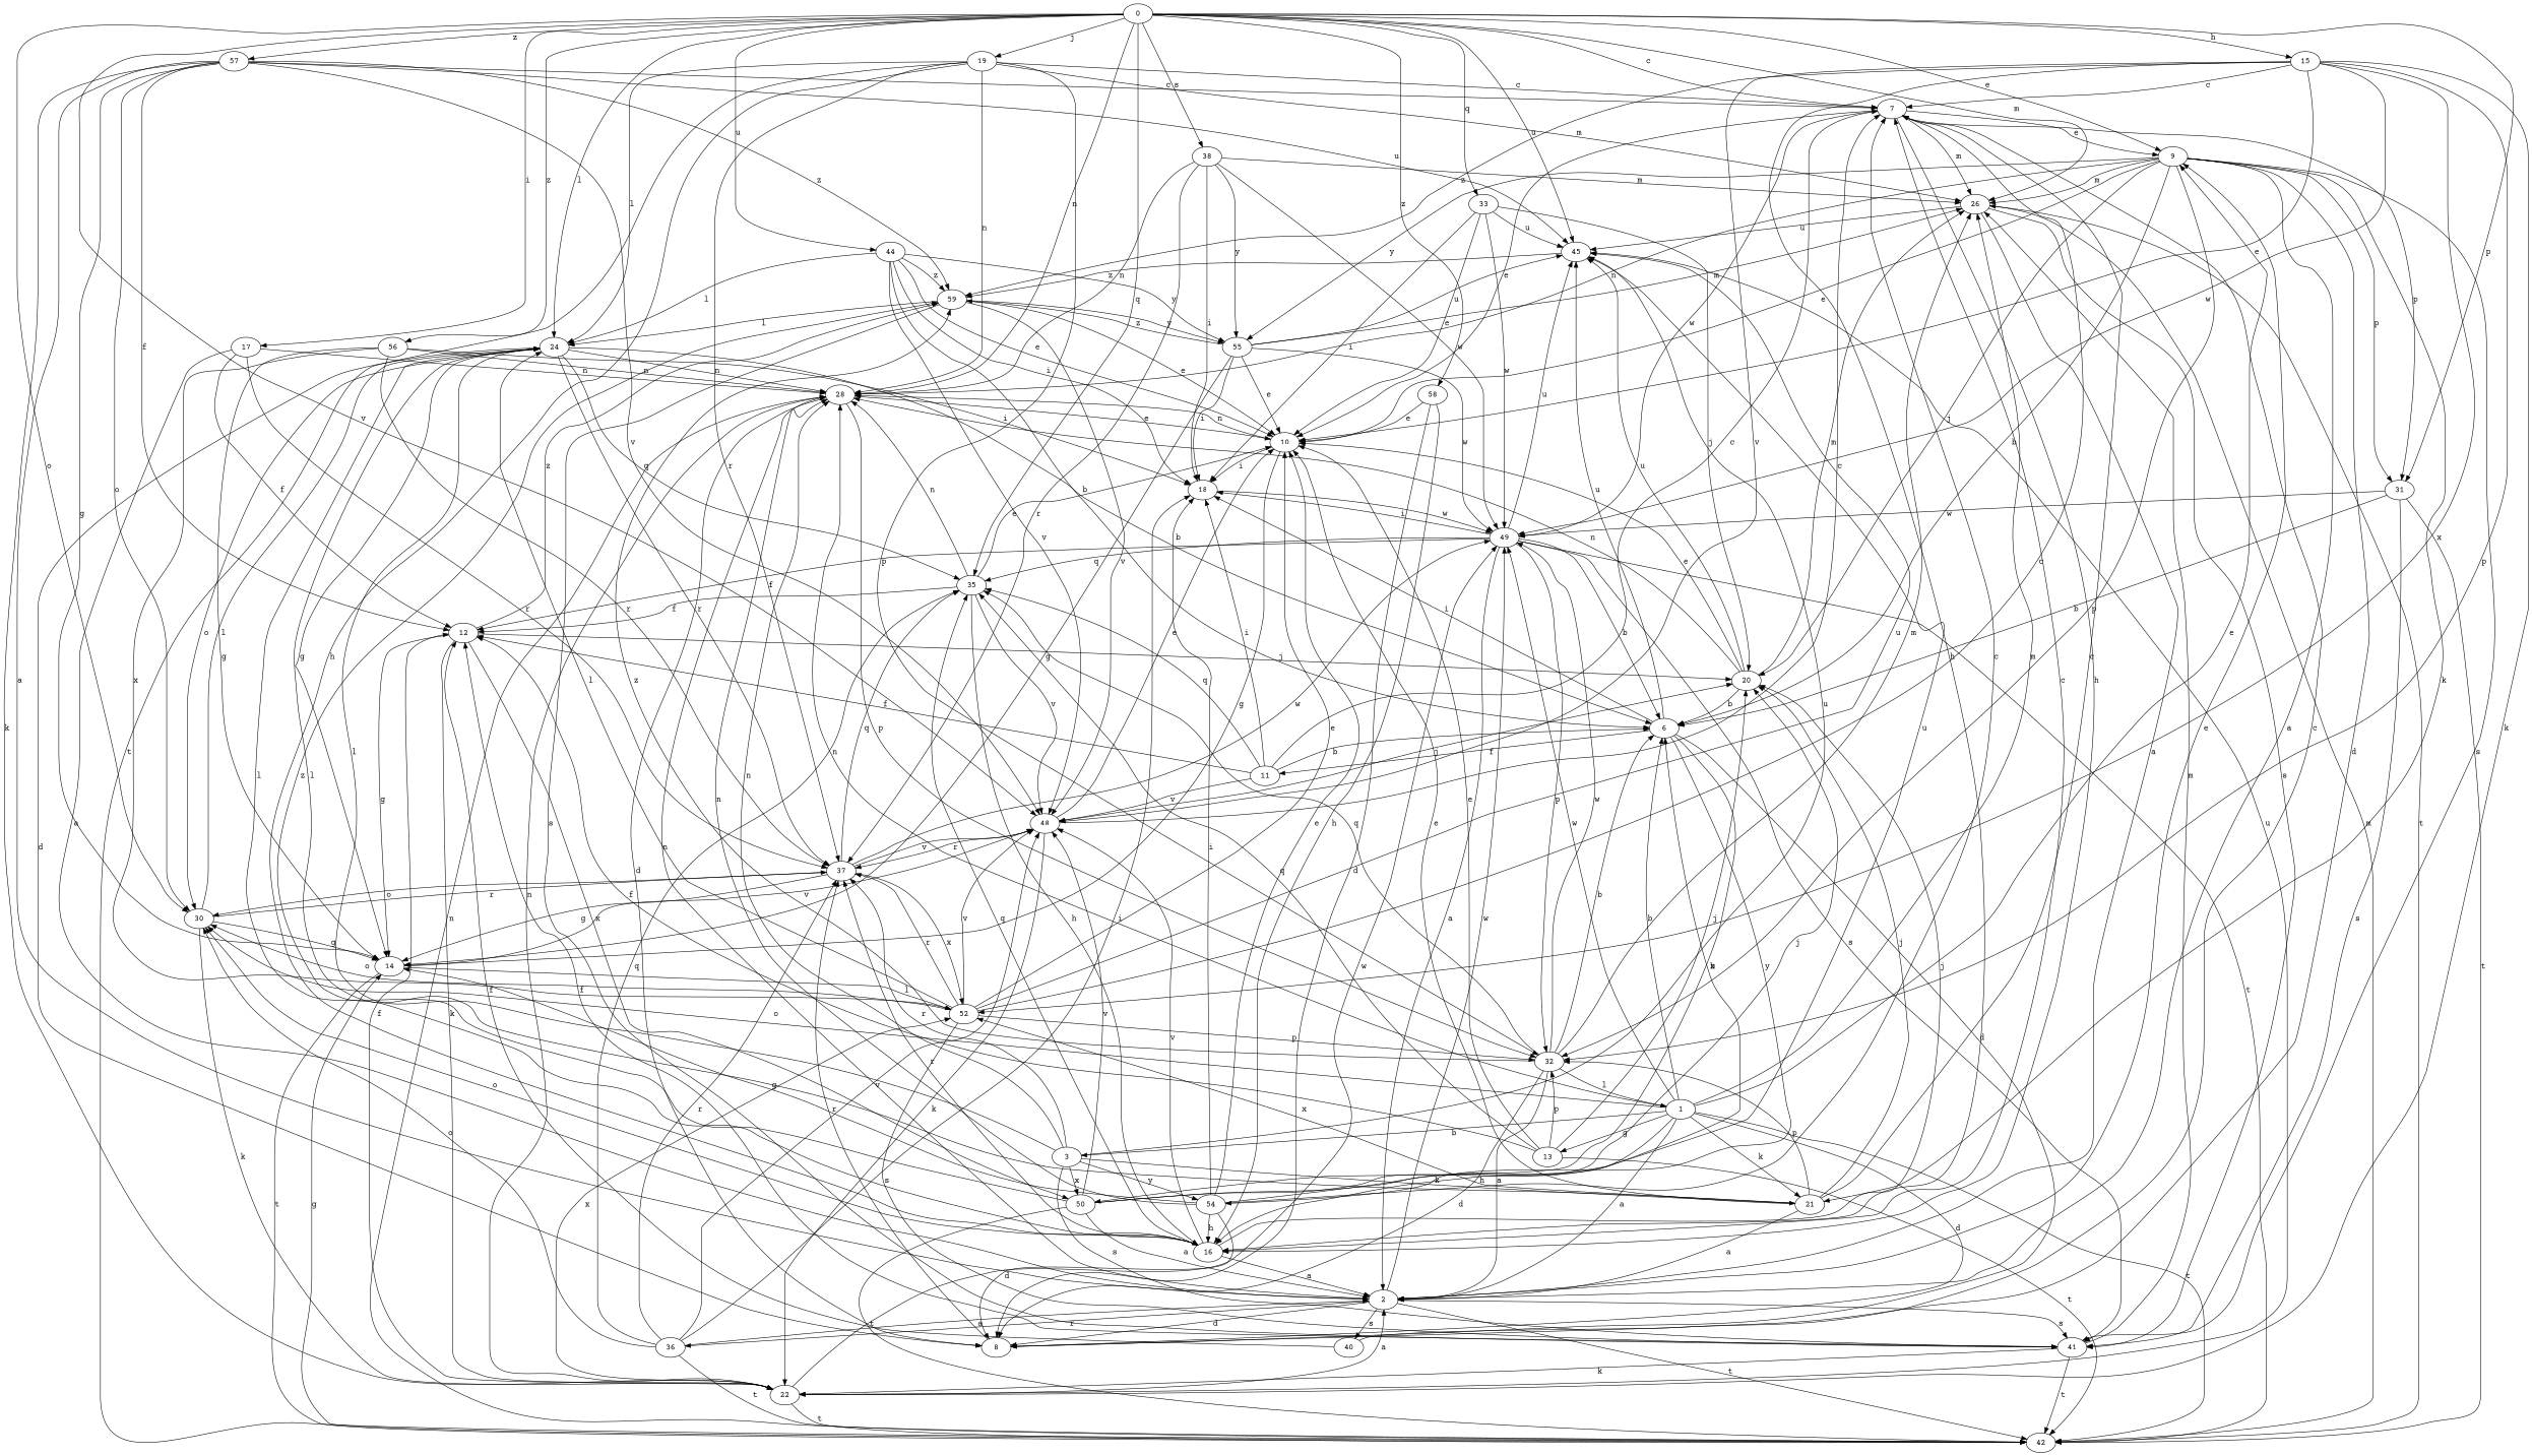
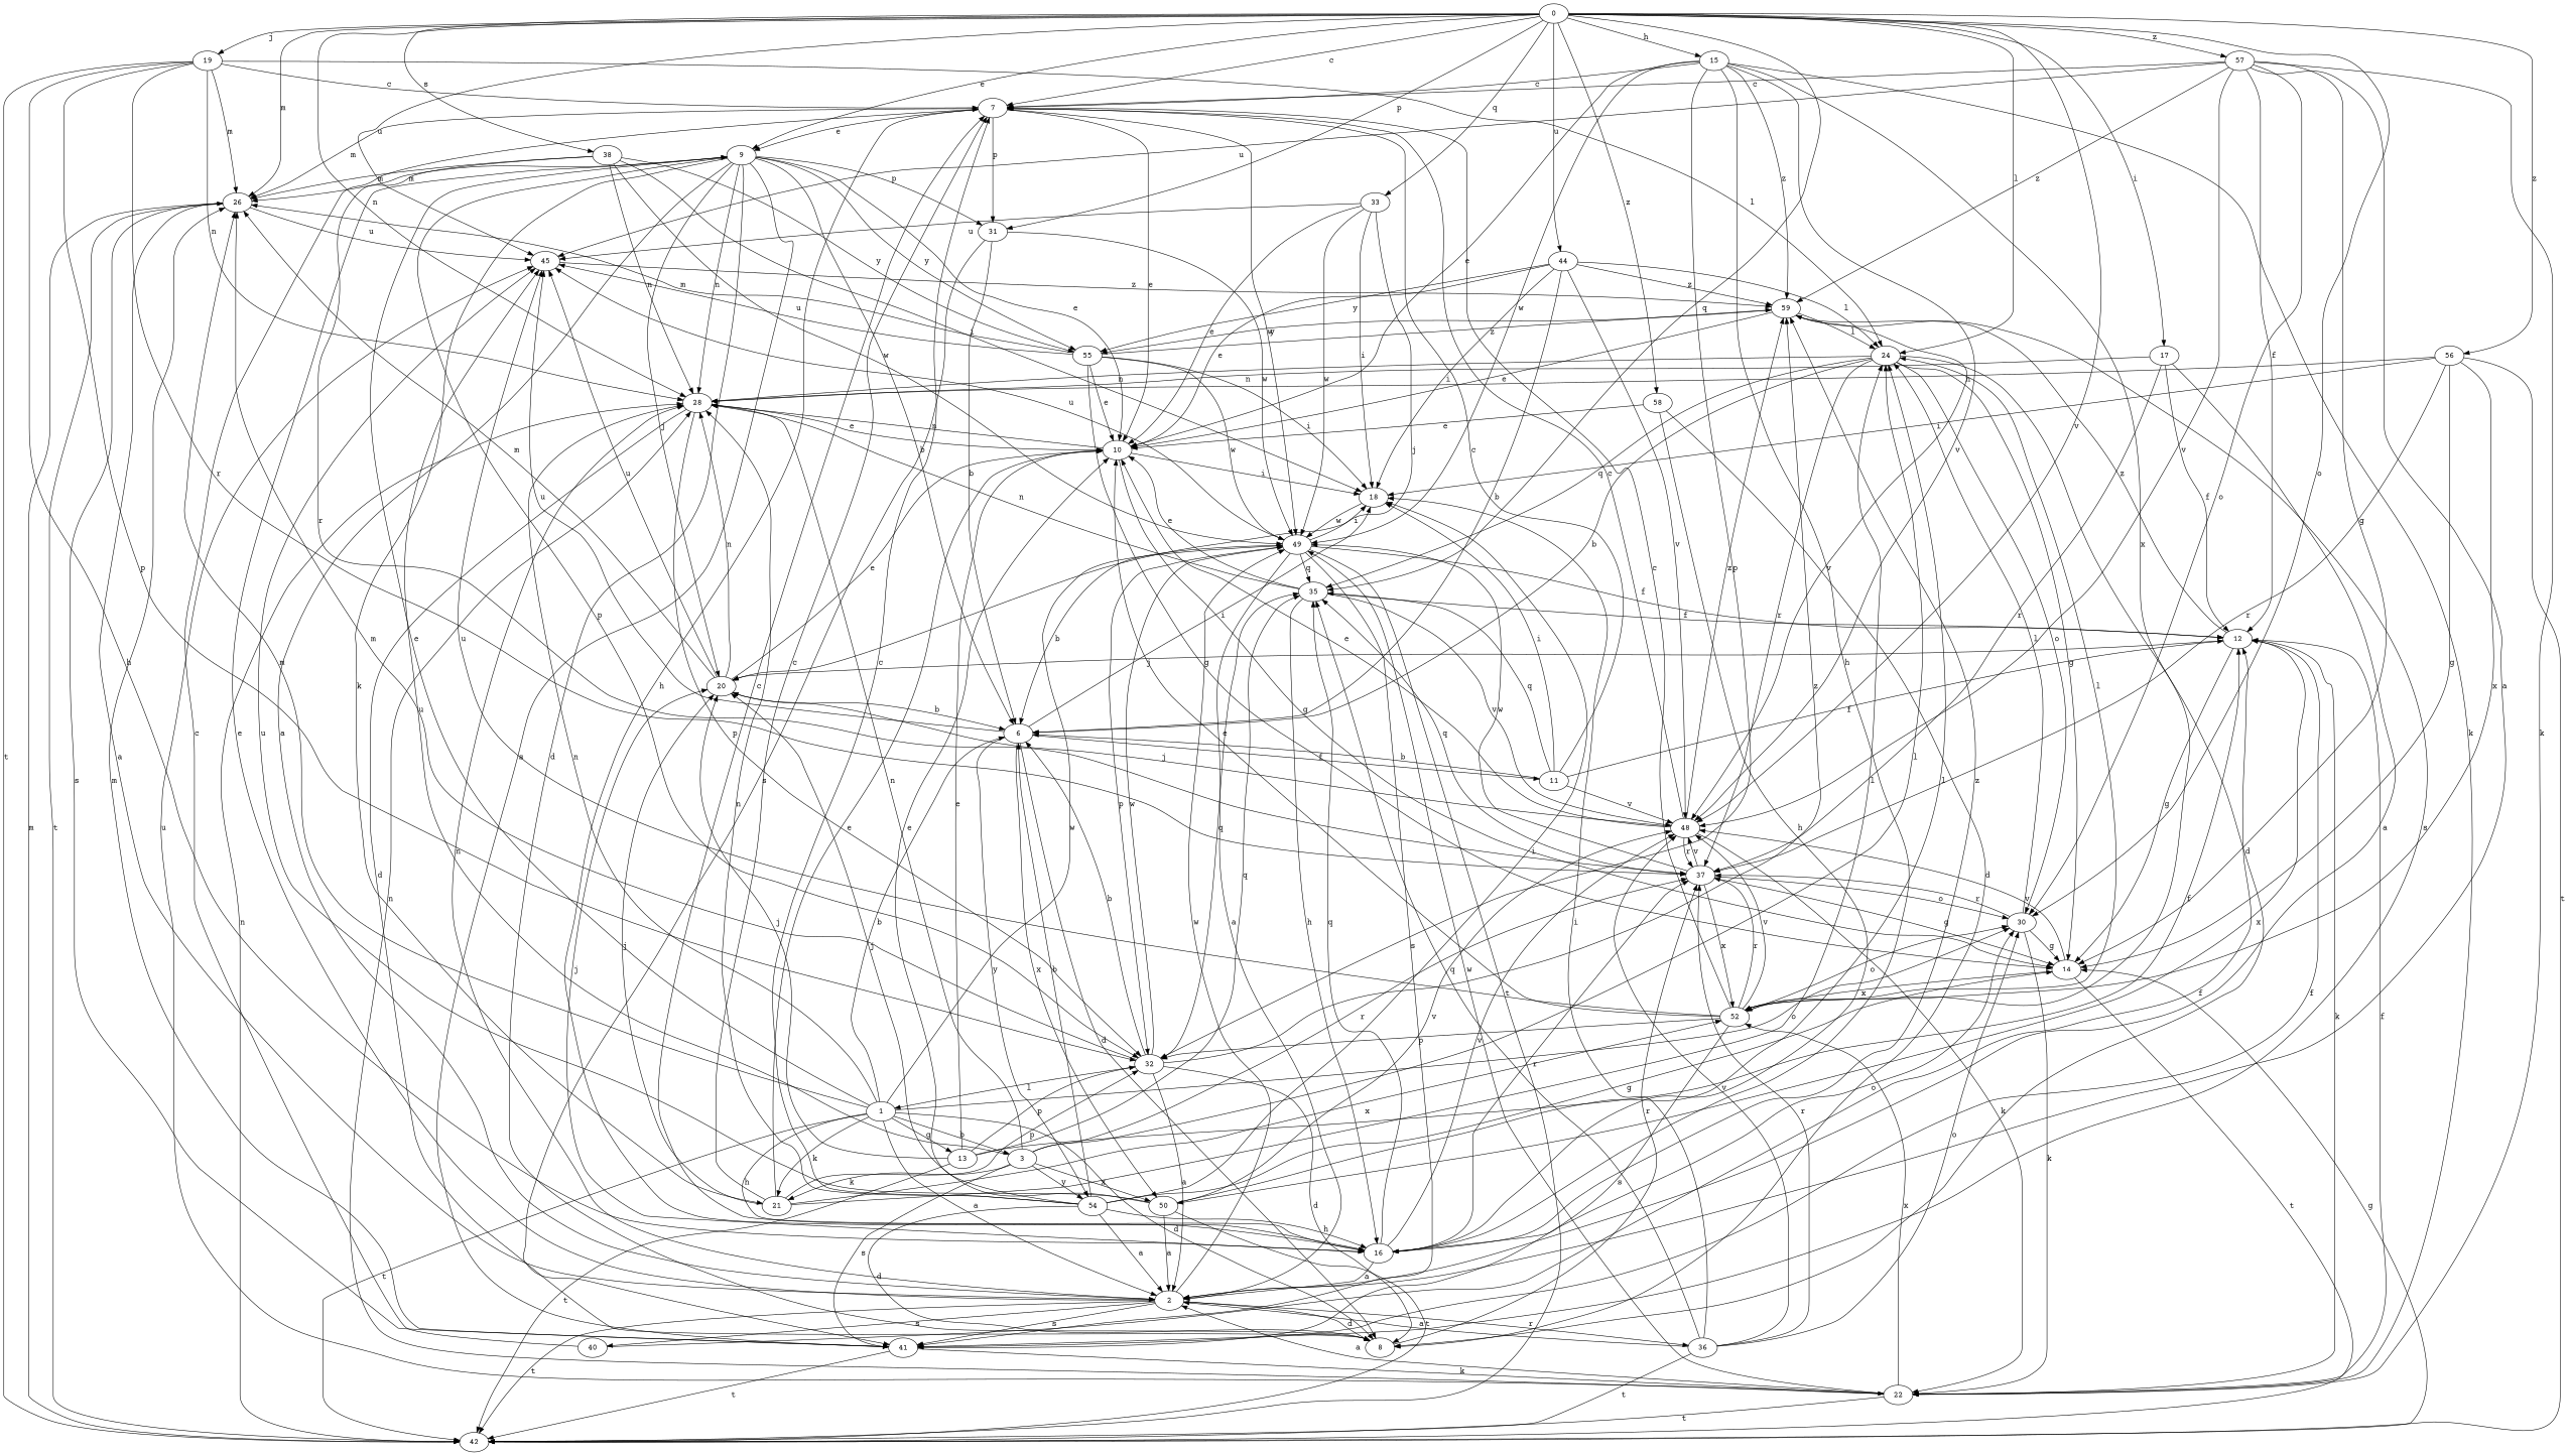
  strict digraph {
    fontname="Courier Prime"
    node [fontname="Courier Prime"]
    edge [fontname="Courier Prime"]
    0
    7
    9
    15
    17
    19
    24
    26
    28
    30
    31
    33
    35
    38
    44
    45
    48
    56
    57
    58
    16
    49
    10
    2
    n25 [label=6]
    8
    21
    41
    20
    32
    55
    22
    59
    52
    37
    12
    42
    14
    18
    1
    3
    13
    36
    40
    50
    54
    11
    0 -> 7 [label=c]
    0 -> 9 [label=e]
    0 -> 15 [label=h]
    0 -> 17 [label=i]
    0 -> 19 [label=j]
    0 -> 24 [label=l]
    0 -> 26 [label=m]
    0 -> 28 [label=n]
    0 -> 30 [label=o]
    0 -> 31 [label=p]
    0 -> 33 [label=q]
    0 -> 35 [label=q]
    0 -> 38 [label=s]
    0 -> 44 [label=u]
    0 -> 45 [label=u]
    0 -> 48 [label=v]
    0 -> 56 [label=z]
    0 -> 57 [label=z]
    0 -> 58 [label=z]
    7 -> 9 [label=e]
    7 -> 26 [label=m]
    7 -> 31 [label=p]
    7 -> 16 [label=h]
    7 -> 49 [label=w]
    7 -> 10 [label=e]
    9 -> 26 [label=m]
    9 -> 28 [label=n]
    9 -> 31 [label=p]
    9 -> 10 [label=e]
    9 -> 2 [label=a]
    9 -> n25 [label=b]
    9 -> 8 [label=d]
    9 -> 21 [label=k]
    9 -> 41 [label=s]
    9 -> 20 [label=j]
    9 -> 32 [label=p]
    9 -> 55 [label=y]
    15 -> 7 [label=c]
    15 -> 48 [label=v]
    15 -> 16 [label=h]
    15 -> 49 [label=w]
    15 -> 10 [label=e]
    15 -> 32 [label=p]
    15 -> 22 [label=k]
    15 -> 59 [label=z]
    15 -> 52 [label=x]
    17 -> 28 [label=n]
    17 -> 2 [label=a]
    17 -> 37 [label=r]
    17 -> 12 [label=f]
    19 -> 7 [label=c]
    19 -> 24 [label=l]
    19 -> 26 [label=m]
    19 -> 28 [label=n]
    19 -> 16 [label=h]
    19 -> 32 [label=p]
    19 -> 37 [label=r]
    19 -> 42 [label=t]
    24 -> 28 [label=n]
    24 -> 30 [label=o]
    24 -> 35 [label=q]
    24 -> n25 [label=b]
    24 -> 8 [label=d]
    24 -> 37 [label=r]
    24 -> 14 [label=g]
    26 -> 45 [label=u]
    26 -> 2 [label=a]
    26 -> 41 [label=s]
    26 -> 42 [label=t]
    28 -> 10 [label=e]
    28 -> 8 [label=d]
    28 -> 32 [label=p]
    30 -> 24 [label=l]
    30 -> 22 [label=k]
    30 -> 37 [label=r]
    30 -> 14 [label=g]
    31 -> 49 [label=w]
    31 -> n25 [label=b]
    31 -> 41 [label=s]
-   31 -> 42 [label=t]
+   56 -> 42 [label=t]
    33 -> 45 [label=u]
    33 -> 49 [label=w]
    33 -> 10 [label=e]
    33 -> 20 [label=j]
    33 -> 18 [label=i]
    35 -> 28 [label=n]
    35 -> 48 [label=v]
    35 -> 16 [label=h]
    35 -> 10 [label=e]
    35 -> 12 [label=f]
    38 -> 26 [label=m]
    38 -> 28 [label=n]
    38 -> 49 [label=w]
    38 -> 55 [label=y]
    38 -> 37 [label=r]
    38 -> 18 [label=i]
    44 -> 24 [label=l]
    44 -> 48 [label=v]
    44 -> 10 [label=e]
    44 -> n25 [label=b]
    44 -> 55 [label=y]
    44 -> 59 [label=z]
    44 -> 18 [label=i]
    45 -> 59 [label=z]
    48 -> 7 [label=c]
    48 -> 10 [label=e]
    48 -> 20 [label=j]
    48 -> 22 [label=k]
+   48 -> 59 [label=z]
    48 -> 37 [label=r]
    56 -> 28 [label=n]
    56 -> 52 [label=x]
    56 -> 37 [label=r]
    56 -> 14 [label=g]
    56 -> 18 [label=i]
    57 -> 7 [label=c]
    57 -> 30 [label=o]
    57 -> 45 [label=u]
    57 -> 48 [label=v]
    57 -> 2 [label=a]
    57 -> 22 [label=k]
    57 -> 59 [label=z]
    57 -> 12 [label=f]
    57 -> 14 [label=g]
    58 -> 16 [label=h]
    58 -> 10 [label=e]
    58 -> 8 [label=d]
    16 -> 7 [label=c]
    16 -> 30 [label=o]
    16 -> 35 [label=q]
    16 -> 48 [label=v]
    16 -> 2 [label=a]
    16 -> 20 [label=j]
    16 -> 59 [label=z]
    16 -> 37 [label=r]
    49 -> 35 [label=q]
    49 -> 45 [label=u]
    49 -> 2 [label=a]
    49 -> n25 [label=b]
    49 -> 41 [label=s]
    49 -> 32 [label=p]
    49 -> 12 [label=f]
    49 -> 42 [label=t]
    49 -> 18 [label=i]
    10 -> 28 [label=n]
    10 -> 14 [label=g]
    10 -> 18 [label=i]
    2 -> 9 [label=e]
    2 -> 28 [label=n]
    2 -> 49 [label=w]
    2 -> 8 [label=d]
    2 -> 41 [label=s]
    2 -> 42 [label=t]
    2 -> 36 [label=r]
    2 -> 40 [label=s]
    n25 -> 45 [label=u]
    n25 -> 8 [label=d]
    n25 -> 18 [label=i]
    n25 -> 50 [label=x]
    n25 -> 54 [label=y]
    n25 -> 11 [label=f]
    8 -> 37 [label=r]
    21 -> 7 [label=c]
    21 -> 24 [label=l]
    21 -> 10 [label=e]
    21 -> 20 [label=j]
    21 -> 32 [label=p]
    21 -> 52 [label=x]
    41 -> 26 [label=m]
    41 -> 22 [label=k]
    41 -> 12 [label=f]
    41 -> 42 [label=t]
    20 -> 26 [label=m]
    20 -> 28 [label=n]
    20 -> 45 [label=u]
    20 -> 10 [label=e]
    20 -> n25 [label=b]
    32 -> 26 [label=m]
    32 -> 35 [label=q]
    32 -> 49 [label=w]
    32 -> 2 [label=a]
    32 -> n25 [label=b]
    32 -> 8 [label=d]
    32 -> 59 [label=z]
    32 -> 1 [label=l]
    55 -> 26 [label=m]
    55 -> 45 [label=u]
    55 -> 49 [label=w]
    55 -> 10 [label=e]
    55 -> 59 [label=z]
    55 -> 14 [label=g]
    55 -> 18 [label=i]
    22 -> 28 [label=n]
    22 -> 45 [label=u]
    22 -> 49 [label=w]
    22 -> 2 [label=a]
    22 -> 52 [label=x]
    22 -> 12 [label=f]
    22 -> 42 [label=t]
    59 -> 24 [label=l]
    59 -> 48 [label=v]
    59 -> 10 [label=e]
    59 -> 41 [label=s]
    59 -> 55 [label=y]
    52 -> 7 [label=c]
    52 -> 24 [label=l]
    52 -> 30 [label=o]
    52 -> 45 [label=u]
    52 -> 48 [label=v]
    52 -> 10 [label=e]
    52 -> 41 [label=s]
    52 -> 32 [label=p]
    52 -> 37 [label=r]
    37 -> 30 [label=o]
    37 -> 35 [label=q]
    37 -> 48 [label=v]
    37 -> 49 [label=w]
    37 -> 52 [label=x]
    37 -> 14 [label=g]
    12 -> 20 [label=j]
    12 -> 22 [label=k]
    12 -> 59 [label=z]
    12 -> 14 [label=g]
    12 -> 50 [label=x]
    42 -> 26 [label=m]
    42 -> 28 [label=n]
    42 -> 14 [label=g]
    14 -> 48 [label=v]
-   14 -> 52 [label=l]
+   14 -> 52 [label=x]
    14 -> 42 [label=t]
    18 -> 49 [label=w]
    1 -> 9 [label=e]
    1 -> 26 [label=m]
    1 -> 28 [label=n]
    1 -> 30 [label=o]
    1 -> 16 [label=h]
    1 -> 49 [label=w]
    1 -> 2 [label=a]
    1 -> n25 [label=b]
    1 -> 8 [label=d]
    1 -> 21 [label=k]
    1 -> 42 [label=t]
    1 -> 3 [label=b]
    1 -> 13 [label=g]
    3 -> 24 [label=l]
    3 -> 28 [label=n]
    3 -> 45 [label=u]
    3 -> 21 [label=k]
    3 -> 41 [label=s]
    3 -> 37 [label=r]
    3 -> 50 [label=x]
    3 -> 54 [label=y]
    13 -> 35 [label=q]
    13 -> 10 [label=e]
    13 -> 20 [label=j]
    13 -> 32 [label=p]
    13 -> 12 [label=f]
    13 -> 42 [label=t]
    36 -> 30 [label=o]
    36 -> 35 [label=q]
    36 -> 48 [label=v]
    36 -> 2 [label=a]
    36 -> 37 [label=r]
    36 -> 42 [label=t]
    36 -> 18 [label=i]
    40 -> 7 [label=c]
    40 -> 12 [label=f]
    50 -> 24 [label=l]
    50 -> 45 [label=u]
    50 -> 48 [label=v]
    50 -> 2 [label=a]
    50 -> 20 [label=j]
    50 -> 42 [label=t]
    54 -> 7 [label=c]
    54 -> 28 [label=n]
    54 -> 16 [label=h]
    54 -> 10 [label=e]
-   21 -> 2 [label=a]
+   54 -> 2 [label=a]
    54 -> n25 [label=b]
    54 -> 8 [label=d]
    54 -> 14 [label=g]
    54 -> 18 [label=i]
    11 -> 7 [label=c]
    11 -> 35 [label=q]
    11 -> 48 [label=v]
    11 -> n25 [label=b]
    11 -> 12 [label=f]
    11 -> 18 [label=i]
  }
